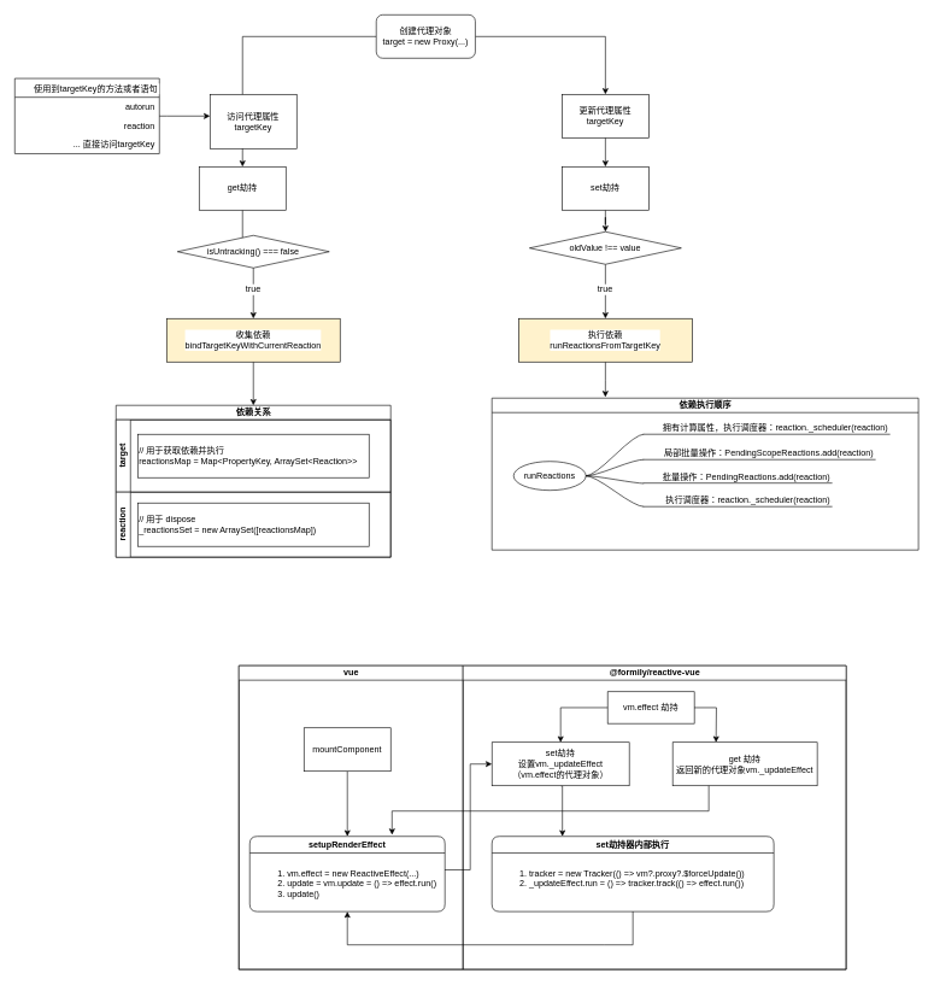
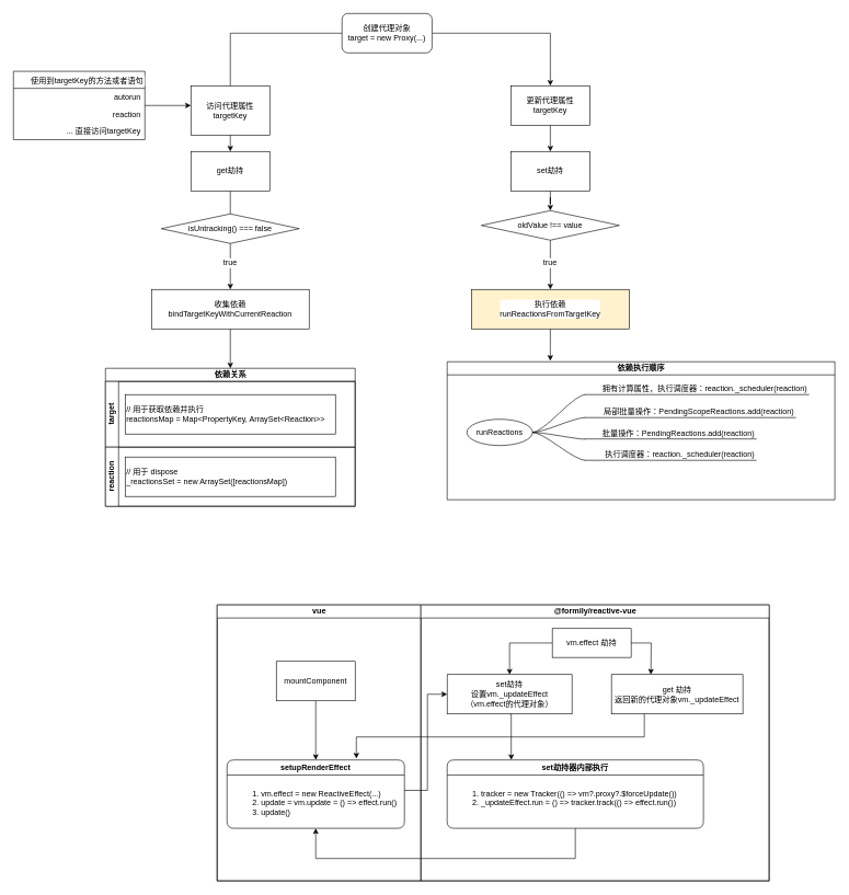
  <mxCell id="0" />
  <mxCell id="1" parent="0" />
  <mxCell id="2" style="edgeStyle=orthogonalEdgeStyle;rounded=0;orthogonalLoop=1;jettySize=auto;html=1;entryX=0.5;entryY=0;entryDx=0;entryDy=0;exitX=0;exitY=0.5;exitDx=0;exitDy=0;labelBackgroundColor=#ffffff;fontColor=#000000;" parent="1" source="4" target="6" edge="1"><mxGeometry relative="1" as="geometry"><mxPoint x="360" y="90" as="sourcePoint" /></mxGeometry></mxCell>
  <mxCell id="3" style="edgeStyle=orthogonalEdgeStyle;rounded=0;orthogonalLoop=1;jettySize=auto;html=1;labelBackgroundColor=#ffffff;fontColor=#000000;" parent="1" source="4" target="23" edge="1"><mxGeometry relative="1" as="geometry" /></mxCell>
  <mxCell id="4" value="创建代理对象&lt;br&gt;target = new Proxy(...)" style="rounded=1;whiteSpace=wrap;html=1;labelBackgroundColor=#ffffff;fontColor=#000000;" parent="1" vertex="1"><mxGeometry x="520" y="20" width="137" height="60" as="geometry" /></mxCell>
  <mxCell id="5" value="" style="edgeStyle=orthogonalEdgeStyle;rounded=0;orthogonalLoop=1;jettySize=auto;html=1;labelBackgroundColor=#ffffff;fontColor=#000000;" parent="1" source="6" target="8" edge="1"><mxGeometry relative="1" as="geometry" /></mxCell>
- <mxCell id="6" value="get劫持" style="rounded=0;whiteSpace=wrap;html=1;flipH=0;flipV=1;labelBackgroundColor=#ffffff;fontColor=#000000;" parent="1" vertex="1"><mxGeometry x="275" y="230" width="120" height="60" as="geometry" /></mxCell>
+ <mxCell id="6" value="get劫持" style="rounded=0;whiteSpace=wrap;html=1;flipH=0;flipV=1;labelBackgroundColor=#ffffff;fontColor=#000000;" parent="1" vertex="1"><mxGeometry x="290" y="230" width="120" height="60" as="geometry" /></mxCell>
  <mxCell id="7" value="" style="edgeStyle=orthogonalEdgeStyle;rounded=0;orthogonalLoop=1;jettySize=auto;html=1;entryX=0.5;entryY=0;entryDx=0;entryDy=0;labelBackgroundColor=#ffffff;fontColor=#000000;" parent="1" source="8" target="17" edge="1"><mxGeometry relative="1" as="geometry" /></mxCell>
- <mxCell id="8" value="收集依赖&lt;br&gt;&lt;span style=&quot;text-align: left; white-space: nowrap;&quot;&gt;bindTargetKeyWithCurrentReaction&lt;/span&gt;" style="rounded=0;whiteSpace=wrap;html=1;flipH=0;flipV=1;labelBackgroundColor=#ffffff;fontColor=#000000;fillColor=#fff2cc;" parent="1" vertex="1"><mxGeometry x="230" y="440" width="240" height="60" as="geometry" /></mxCell>
+ <mxCell id="8" value="收集依赖&lt;br&gt;&lt;span style=&quot;text-align: left; white-space: nowrap;&quot;&gt;bindTargetKeyWithCurrentReaction&lt;/span&gt;" style="rounded=0;whiteSpace=wrap;html=1;flipH=0;flipV=1;labelBackgroundColor=#ffffff;fontColor=#000000;" parent="1" vertex="1"><mxGeometry x="230" y="440" width="240" height="60" as="geometry" /></mxCell>
  <mxCell id="9" value="&lt;span style=&quot;white-space: normal&quot;&gt;访问代理属性&lt;br&gt;targetKey&lt;br&gt;&lt;/span&gt;" style="rounded=0;whiteSpace=wrap;html=1;labelBackgroundColor=#ffffff;flipH=0;fontColor=#000000;" parent="1" vertex="1"><mxGeometry x="290" y="130" width="120" height="75" as="geometry" /></mxCell>
  <mxCell id="10" value="使用到targetKey的方法或者语句" style="swimlane;fontStyle=0;childLayout=stackLayout;horizontal=1;startSize=26;fillColor=none;horizontalStack=0;resizeParent=1;resizeParentMax=0;resizeLast=0;collapsible=1;marginBottom=0;labelBackgroundColor=#ffffff;flipH=0;align=right;fontColor=#000000;" parent="1" vertex="1"><mxGeometry x="20" y="108" width="200" height="104" as="geometry" /></mxCell>
  <mxCell id="11" value="autorun" style="text;strokeColor=none;fillColor=none;align=right;verticalAlign=top;spacingLeft=4;spacingRight=4;overflow=hidden;rotatable=0;points=[[0,0.5],[1,0.5]];portConstraint=eastwest;labelBackgroundColor=#ffffff;fontColor=#000000;" parent="10" vertex="1"><mxGeometry y="26" width="200" height="26" as="geometry" /></mxCell>
  <mxCell id="12" value="reaction" style="text;strokeColor=none;fillColor=none;align=right;verticalAlign=top;spacingLeft=4;spacingRight=4;overflow=hidden;rotatable=0;points=[[0,0.5],[1,0.5]];portConstraint=eastwest;labelBackgroundColor=#ffffff;fontColor=#000000;" parent="10" vertex="1"><mxGeometry y="52" width="200" height="26" as="geometry" /></mxCell>
  <mxCell id="13" value="... 直接访问targetKey" style="text;strokeColor=none;fillColor=none;align=right;verticalAlign=top;spacingLeft=4;spacingRight=4;overflow=hidden;rotatable=0;points=[[0,0.5],[1,0.5]];portConstraint=eastwest;labelBackgroundColor=#ffffff;fontColor=#000000;" parent="10" vertex="1"><mxGeometry y="78" width="200" height="26" as="geometry" /></mxCell>
  <mxCell id="14" value="" style="edgeStyle=orthogonalEdgeStyle;rounded=0;orthogonalLoop=1;jettySize=auto;html=1;labelBackgroundColor=#ffffff;fontColor=#000000;" parent="1" source="12" target="9" edge="1"><mxGeometry relative="1" as="geometry"><Array as="points"><mxPoint x="230" y="160" /><mxPoint x="230" y="160" /></Array></mxGeometry></mxCell>
  <mxCell id="15" value="isUntracking() === false" style="rhombus;whiteSpace=wrap;html=1;labelBackgroundColor=#ffffff;fillColor=#ffffff;fontColor=#000000;" parent="1" vertex="1"><mxGeometry x="245" y="325" width="210" height="45" as="geometry" /></mxCell>
  <mxCell id="16" value="true" style="text;html=1;strokeColor=none;fillColor=none;align=center;verticalAlign=middle;whiteSpace=wrap;rounded=0;labelBackgroundColor=#ffffff;fontColor=#000000;" parent="1" vertex="1"><mxGeometry x="330" y="390" width="40" height="20" as="geometry" /></mxCell>
  <mxCell id="17" value="&lt;span&gt;依赖关系&lt;/span&gt;" style="swimlane;html=1;childLayout=stackLayout;resizeParent=1;resizeParentMax=0;horizontal=1;startSize=20;horizontalStack=0;labelBackgroundColor=#ffffff;fillColor=#ffffff;align=center;fontColor=#000000;" parent="1" vertex="1"><mxGeometry x="160" y="560" width="380" height="210" as="geometry" /></mxCell>
  <mxCell id="18" value="&lt;span style=&quot;&quot;&gt;target&lt;/span&gt;" style="swimlane;html=1;startSize=20;horizontal=0;labelBackgroundColor=#ffffff;fontColor=#000000;" parent="17" vertex="1"><mxGeometry y="20" width="380" height="100" as="geometry" /></mxCell>
  <mxCell id="19" value="// 用于获取依赖并执行&lt;br&gt;reactionsMap = Map&amp;lt;PropertyKey, ArraySet&amp;lt;Reaction&amp;gt;&amp;gt;" style="rounded=0;whiteSpace=wrap;html=1;labelBackgroundColor=#ffffff;fillColor=#ffffff;align=left;fontColor=#000000;" parent="18" vertex="1"><mxGeometry x="30" y="20" width="320" height="60" as="geometry" /></mxCell>
  <mxCell id="20" value="&lt;span style=&quot;&quot;&gt;reaction&lt;/span&gt;" style="swimlane;html=1;startSize=20;horizontal=0;labelBackgroundColor=#ffffff;fontColor=#000000;" parent="17" vertex="1"><mxGeometry y="120" width="380" height="90" as="geometry" /></mxCell>
  <mxCell id="21" value="// 用于 dispose&lt;br&gt;_reactionsSet = new ArraySet([reactionsMap])" style="rounded=0;whiteSpace=wrap;html=1;labelBackgroundColor=#ffffff;fillColor=#ffffff;align=left;fontColor=#000000;" parent="20" vertex="1"><mxGeometry x="30" y="15" width="320" height="60" as="geometry" /></mxCell>
  <mxCell id="22" value="" style="edgeStyle=orthogonalEdgeStyle;rounded=0;orthogonalLoop=1;jettySize=auto;html=1;labelBackgroundColor=#ffffff;fontColor=#000000;" parent="1" source="23" target="25" edge="1"><mxGeometry relative="1" as="geometry" /></mxCell>
  <mxCell id="23" value="&lt;span style=&quot;white-space: normal&quot;&gt;更新代理属性&lt;br&gt;targetKey&lt;br&gt;&lt;/span&gt;" style="rounded=0;whiteSpace=wrap;html=1;labelBackgroundColor=#ffffff;flipH=0;fontColor=#000000;" parent="1" vertex="1"><mxGeometry x="777" y="130" width="120" height="60" as="geometry" /></mxCell>
  <mxCell id="24" value="" style="edgeStyle=orthogonalEdgeStyle;rounded=0;orthogonalLoop=1;jettySize=auto;html=1;entryX=0.5;entryY=0;entryDx=0;entryDy=0;labelBackgroundColor=#ffffff;fontColor=#000000;" parent="1" source="25" target="27" edge="1"><mxGeometry relative="1" as="geometry"><mxPoint x="754" y="500" as="targetPoint" /></mxGeometry></mxCell>
  <mxCell id="25" value="set劫持" style="rounded=0;whiteSpace=wrap;html=1;flipH=0;flipV=1;labelBackgroundColor=#ffffff;fontColor=#000000;" parent="1" vertex="1"><mxGeometry x="777" y="230" width="120" height="60" as="geometry" /></mxCell>
  <mxCell id="26" value="" style="edgeStyle=orthogonalEdgeStyle;rounded=0;orthogonalLoop=1;jettySize=auto;html=1;labelBackgroundColor=#ffffff;fontColor=#000000;" parent="1" source="27" target="29" edge="1"><mxGeometry relative="1" as="geometry" /></mxCell>
  <mxCell id="27" value="oldValue !== value" style="rhombus;whiteSpace=wrap;html=1;labelBackgroundColor=#ffffff;fillColor=#ffffff;fontColor=#000000;" parent="1" vertex="1"><mxGeometry x="732" y="320" width="210" height="45" as="geometry" /></mxCell>
  <mxCell id="28" style="edgeStyle=orthogonalEdgeStyle;rounded=0;orthogonalLoop=1;jettySize=auto;html=1;exitX=0.5;exitY=1;exitDx=0;exitDy=0;entryX=0.266;entryY=-0.007;entryDx=0;entryDy=0;entryPerimeter=0;labelBackgroundColor=#ffffff;fontColor=#000000;" parent="1" source="29" target="31" edge="1"><mxGeometry relative="1" as="geometry" /></mxCell>
  <mxCell id="29" value="执行依赖&lt;br&gt;&lt;div style=&quot;text-align: left&quot;&gt;&lt;span style=&quot;white-space: nowrap&quot;&gt;runReactionsFromTargetKey&lt;/span&gt;&lt;/div&gt;" style="rounded=0;whiteSpace=wrap;html=1;flipH=0;flipV=1;labelBackgroundColor=#ffffff;fontColor=#000000;fillColor=#fff2cc;" parent="1" vertex="1"><mxGeometry x="717" y="440" width="240" height="60" as="geometry" /></mxCell>
  <mxCell id="30" value="true" style="text;html=1;strokeColor=none;fillColor=none;align=center;verticalAlign=middle;whiteSpace=wrap;rounded=0;labelBackgroundColor=#ffffff;fontColor=#000000;" parent="1" vertex="1"><mxGeometry x="817" y="390" width="40" height="20" as="geometry" /></mxCell>
  <mxCell id="31" value="依赖执行顺序" style="swimlane;html=1;startSize=20;horizontal=1;containerType=tree;labelBackgroundColor=#ffffff;fillColor=#ffffff;align=center;fontColor=#000000;" parent="1" vertex="1"><mxGeometry x="680" y="550" width="590" height="210" as="geometry" /></mxCell>
  <mxCell id="32" value="&lt;div&gt;runReactions&lt;/div&gt;" style="ellipse;whiteSpace=wrap;html=1;align=center;container=1;recursiveResize=0;treeFolding=1;treeMoving=1;labelBackgroundColor=#ffffff;fontColor=#000000;" parent="31" vertex="1"><mxGeometry x="30" y="87.5" width="100" height="40" as="geometry" /></mxCell>
  <mxCell id="33" value="" style="edgeStyle=entityRelationEdgeStyle;startArrow=none;endArrow=none;segment=10;curved=1;labelBackgroundColor=#ffffff;fontColor=#000000;" parent="31" source="32" target="34" edge="1"><mxGeometry relative="1" as="geometry"><mxPoint x="675" y="700" as="sourcePoint" /></mxGeometry></mxCell>
  <mxCell id="34" value="局部批量操作：&lt;span style=&quot;white-space: nowrap;&quot;&gt;PendingScopeReactions.add(reaction)&lt;/span&gt;" style="whiteSpace=wrap;html=1;shape=partialRectangle;top=0;left=0;bottom=1;right=0;points=[[0,1],[1,1]];strokeColor=#000000;fillColor=none;align=right;verticalAlign=bottom;routingCenterY=0.5;snapToPoint=1;container=1;recursiveResize=0;autosize=1;treeFolding=1;treeMoving=1;labelBackgroundColor=#ffffff;fontColor=#000000;" parent="31" vertex="1"><mxGeometry x="210" y="65" width="320" height="20" as="geometry" /></mxCell>
  <mxCell id="35" value="" style="edgeStyle=entityRelationEdgeStyle;startArrow=none;endArrow=none;segment=10;curved=1;labelBackgroundColor=#ffffff;fontColor=#000000;" parent="31" source="32" target="36" edge="1"><mxGeometry relative="1" as="geometry"><mxPoint x="675" y="700" as="sourcePoint" /></mxGeometry></mxCell>
  <mxCell id="36" value="拥有计算属性，执行调度器：&lt;span style=&quot;white-space: nowrap&quot;&gt;reaction._scheduler(reaction)&lt;/span&gt;" style="whiteSpace=wrap;html=1;shape=partialRectangle;top=0;left=0;bottom=1;right=0;points=[[0,1],[1,1]];strokeColor=#000000;fillColor=none;align=right;verticalAlign=bottom;routingCenterY=0.5;snapToPoint=1;container=1;recursiveResize=0;autosize=1;treeFolding=1;treeMoving=1;labelBackgroundColor=#ffffff;fontColor=#000000;" parent="31" vertex="1"><mxGeometry x="210" y="30" width="340" height="20" as="geometry" /></mxCell>
  <mxCell id="37" value="" style="edgeStyle=entityRelationEdgeStyle;startArrow=none;endArrow=none;segment=10;curved=1;labelBackgroundColor=#ffffff;fontColor=#000000;" parent="31" source="32" target="38" edge="1"><mxGeometry relative="1" as="geometry"><mxPoint x="675" y="700" as="sourcePoint" /></mxGeometry></mxCell>
  <mxCell id="38" value="批量操作：&lt;span style=&quot;white-space: nowrap;&quot;&gt;PendingReactions.add(reaction)&lt;/span&gt;" style="whiteSpace=wrap;html=1;shape=partialRectangle;top=0;left=0;bottom=1;right=0;points=[[0,1],[1,1]];strokeColor=#000000;fillColor=none;align=right;verticalAlign=bottom;routingCenterY=0.5;snapToPoint=1;container=1;recursiveResize=0;autosize=1;treeFolding=1;treeMoving=1;labelBackgroundColor=#ffffff;fontColor=#000000;" parent="31" vertex="1"><mxGeometry x="210" y="97.5" width="260" height="20" as="geometry" /></mxCell>
  <mxCell id="39" value="" style="edgeStyle=entityRelationEdgeStyle;startArrow=none;endArrow=none;segment=10;curved=1;labelBackgroundColor=#ffffff;fontColor=#000000;" parent="31" source="32" target="40" edge="1"><mxGeometry relative="1" as="geometry"><mxPoint x="675" y="700" as="sourcePoint" /></mxGeometry></mxCell>
  <mxCell id="40" value="&lt;span style=&quot;&quot;&gt;执行调度器：&lt;/span&gt;&lt;span style=&quot;white-space: nowrap;&quot;&gt;reaction._scheduler(reaction)&lt;/span&gt;" style="whiteSpace=wrap;html=1;shape=partialRectangle;top=0;left=0;bottom=1;right=0;points=[[0,1],[1,1]];strokeColor=#000000;fillColor=none;align=right;verticalAlign=bottom;routingCenterY=0.5;snapToPoint=1;container=1;recursiveResize=0;autosize=1;treeFolding=1;treeMoving=1;labelBackgroundColor=#ffffff;fontColor=#000000;" parent="31" vertex="1"><mxGeometry x="210" y="130" width="260" height="20" as="geometry" /></mxCell>
  <mxCell id="41" value="" style="swimlane;html=1;childLayout=stackLayout;resizeParent=1;resizeParentMax=0;startSize=0;" parent="1" vertex="1"><mxGeometry x="330" y="920" width="840" height="420" as="geometry"><mxRectangle x="200" y="104" width="50" height="40" as="alternateBounds" /></mxGeometry></mxCell>
  <mxCell id="42" value="vue" style="swimlane;html=1;startSize=20;" parent="41" vertex="1"><mxGeometry width="310" height="420" as="geometry"><mxRectangle y="20" width="50" height="460" as="alternateBounds" /></mxGeometry></mxCell>
  <mxCell id="43" value="" style="edgeStyle=orthogonalEdgeStyle;rounded=0;orthogonalLoop=1;jettySize=auto;html=1;entryX=0.5;entryY=0;entryDx=0;entryDy=0;" parent="42" source="44" target="45" edge="1"><mxGeometry relative="1" as="geometry"><mxPoint x="130" y="136" as="targetPoint" /></mxGeometry></mxCell>
  <mxCell id="44" value="mountComponent" style="rounded=0;whiteSpace=wrap;html=1;" parent="42" vertex="1"><mxGeometry x="90" y="86" width="120" height="60" as="geometry" /></mxCell>
  <mxCell id="45" value="setupRenderEffect" style="swimlane;rounded=1;" parent="42" vertex="1"><mxGeometry x="15" y="236" width="270" height="104" as="geometry" /></mxCell>
  <mxCell id="46" value="&lt;div&gt;&lt;ol&gt;&lt;li&gt;vm.effect = new ReactiveEffect(...)&lt;/li&gt;&lt;li&gt;update = vm.update = () =&amp;gt; effect.run()&lt;/li&gt;&lt;li&gt;update()&lt;/li&gt;&lt;/ol&gt;&lt;/div&gt;" style="text;html=1;resizable=0;points=[];autosize=1;align=left;verticalAlign=top;spacingTop=-4;" parent="45" vertex="1"><mxGeometry x="10" y="30" width="260" height="70" as="geometry" /></mxCell>
  <mxCell id="47" value="@formily/reactive-vue" style="swimlane;html=1;startSize=20;" parent="41" vertex="1"><mxGeometry x="310" width="530" height="420" as="geometry" /></mxCell>
  <mxCell id="48" value="&lt;span style=&quot;white-space: normal&quot;&gt;vm.effect 劫持&lt;/span&gt;" style="rounded=0;whiteSpace=wrap;html=1;" parent="47" vertex="1"><mxGeometry x="200" y="36" width="120" height="44" as="geometry" /></mxCell>
  <mxCell id="49" style="edgeStyle=orthogonalEdgeStyle;rounded=0;orthogonalLoop=1;jettySize=auto;html=1;exitX=0.5;exitY=1;exitDx=0;exitDy=0;entryX=0.25;entryY=0;entryDx=0;entryDy=0;" parent="47" source="50" target="52" edge="1"><mxGeometry relative="1" as="geometry"><mxPoint x="105" y="236" as="targetPoint" /><Array as="points"><mxPoint x="138" y="166" /></Array></mxGeometry></mxCell>
  <mxCell id="50" value="set劫持&lt;br&gt;设置vm._updateEffect&lt;br&gt;（vm.effect的代理对象）" style="rounded=0;whiteSpace=wrap;html=1;" parent="47" vertex="1"><mxGeometry x="40" y="106" width="190" height="60" as="geometry" /></mxCell>
  <mxCell id="51" value="&lt;span style=&quot;white-space: normal&quot;&gt;get 劫持&lt;/span&gt;&lt;br style=&quot;white-space: normal&quot;&gt;&lt;span style=&quot;white-space: normal&quot;&gt;返回新的代理对象vm._updateEffect&lt;/span&gt;" style="rounded=0;whiteSpace=wrap;html=1;" parent="47" vertex="1"><mxGeometry x="290" y="106" width="200" height="60" as="geometry" /></mxCell>
  <mxCell id="52" value="set劫持器内部执行" style="swimlane;rounded=1;" parent="47" vertex="1"><mxGeometry x="40" y="236" width="390" height="104" as="geometry" /></mxCell>
  <mxCell id="53" value="&lt;ol&gt;&lt;li&gt;tracker = new Tracker(() =&amp;gt; vm?.proxy?.$forceUpdate())&lt;/li&gt;&lt;li&gt;_updateEffect.run = () =&amp;gt; tracker.track(() =&amp;gt; effect.run())&lt;/li&gt;&lt;/ol&gt;" style="text;html=1;resizable=0;points=[];autosize=1;align=left;verticalAlign=top;spacingTop=-4;" parent="52" vertex="1"><mxGeometry x="10" y="30" width="350" height="50" as="geometry" /></mxCell>
  <mxCell id="54" style="edgeStyle=orthogonalEdgeStyle;rounded=0;orthogonalLoop=1;jettySize=auto;html=1;entryX=0.5;entryY=0;entryDx=0;entryDy=0;" parent="47" source="48" target="50" edge="1"><mxGeometry relative="1" as="geometry"><mxPoint x="140" y="96" as="targetPoint" /><Array as="points"><mxPoint x="135" y="58" /></Array></mxGeometry></mxCell>
  <mxCell id="55" style="edgeStyle=orthogonalEdgeStyle;rounded=0;orthogonalLoop=1;jettySize=auto;html=1;entryX=0;entryY=0.5;entryDx=0;entryDy=0;exitX=0.999;exitY=0.233;exitDx=0;exitDy=0;exitPerimeter=0;" parent="41" source="46" target="50" edge="1"><mxGeometry relative="1" as="geometry"><mxPoint x="280" y="136" as="targetPoint" /><mxPoint x="290" y="296" as="sourcePoint" /><Array as="points"><mxPoint x="320" y="282" /><mxPoint x="320" y="136" /></Array></mxGeometry></mxCell>
  <mxCell id="56" style="edgeStyle=orthogonalEdgeStyle;rounded=0;orthogonalLoop=1;jettySize=auto;html=1;exitX=0.25;exitY=1;exitDx=0;exitDy=0;entryX=0.729;entryY=-0.021;entryDx=0;entryDy=0;entryPerimeter=0;" parent="41" source="51" target="45" edge="1"><mxGeometry relative="1" as="geometry" /></mxCell>
  <mxCell id="57" style="edgeStyle=orthogonalEdgeStyle;rounded=0;orthogonalLoop=1;jettySize=auto;html=1;" parent="1" source="48" edge="1"><mxGeometry relative="1" as="geometry"><mxPoint x="990" y="1026" as="targetPoint" /></mxGeometry></mxCell>
  <mxCell id="58" style="edgeStyle=orthogonalEdgeStyle;rounded=0;orthogonalLoop=1;jettySize=auto;html=1;exitX=0.5;exitY=1;exitDx=0;exitDy=0;" parent="1" source="52" edge="1"><mxGeometry relative="1" as="geometry"><mxPoint x="480" y="1260" as="targetPoint" /><Array as="points"><mxPoint x="835" y="1306" /><mxPoint x="480" y="1306" /><mxPoint x="480" y="1260" /></Array></mxGeometry></mxCell>
